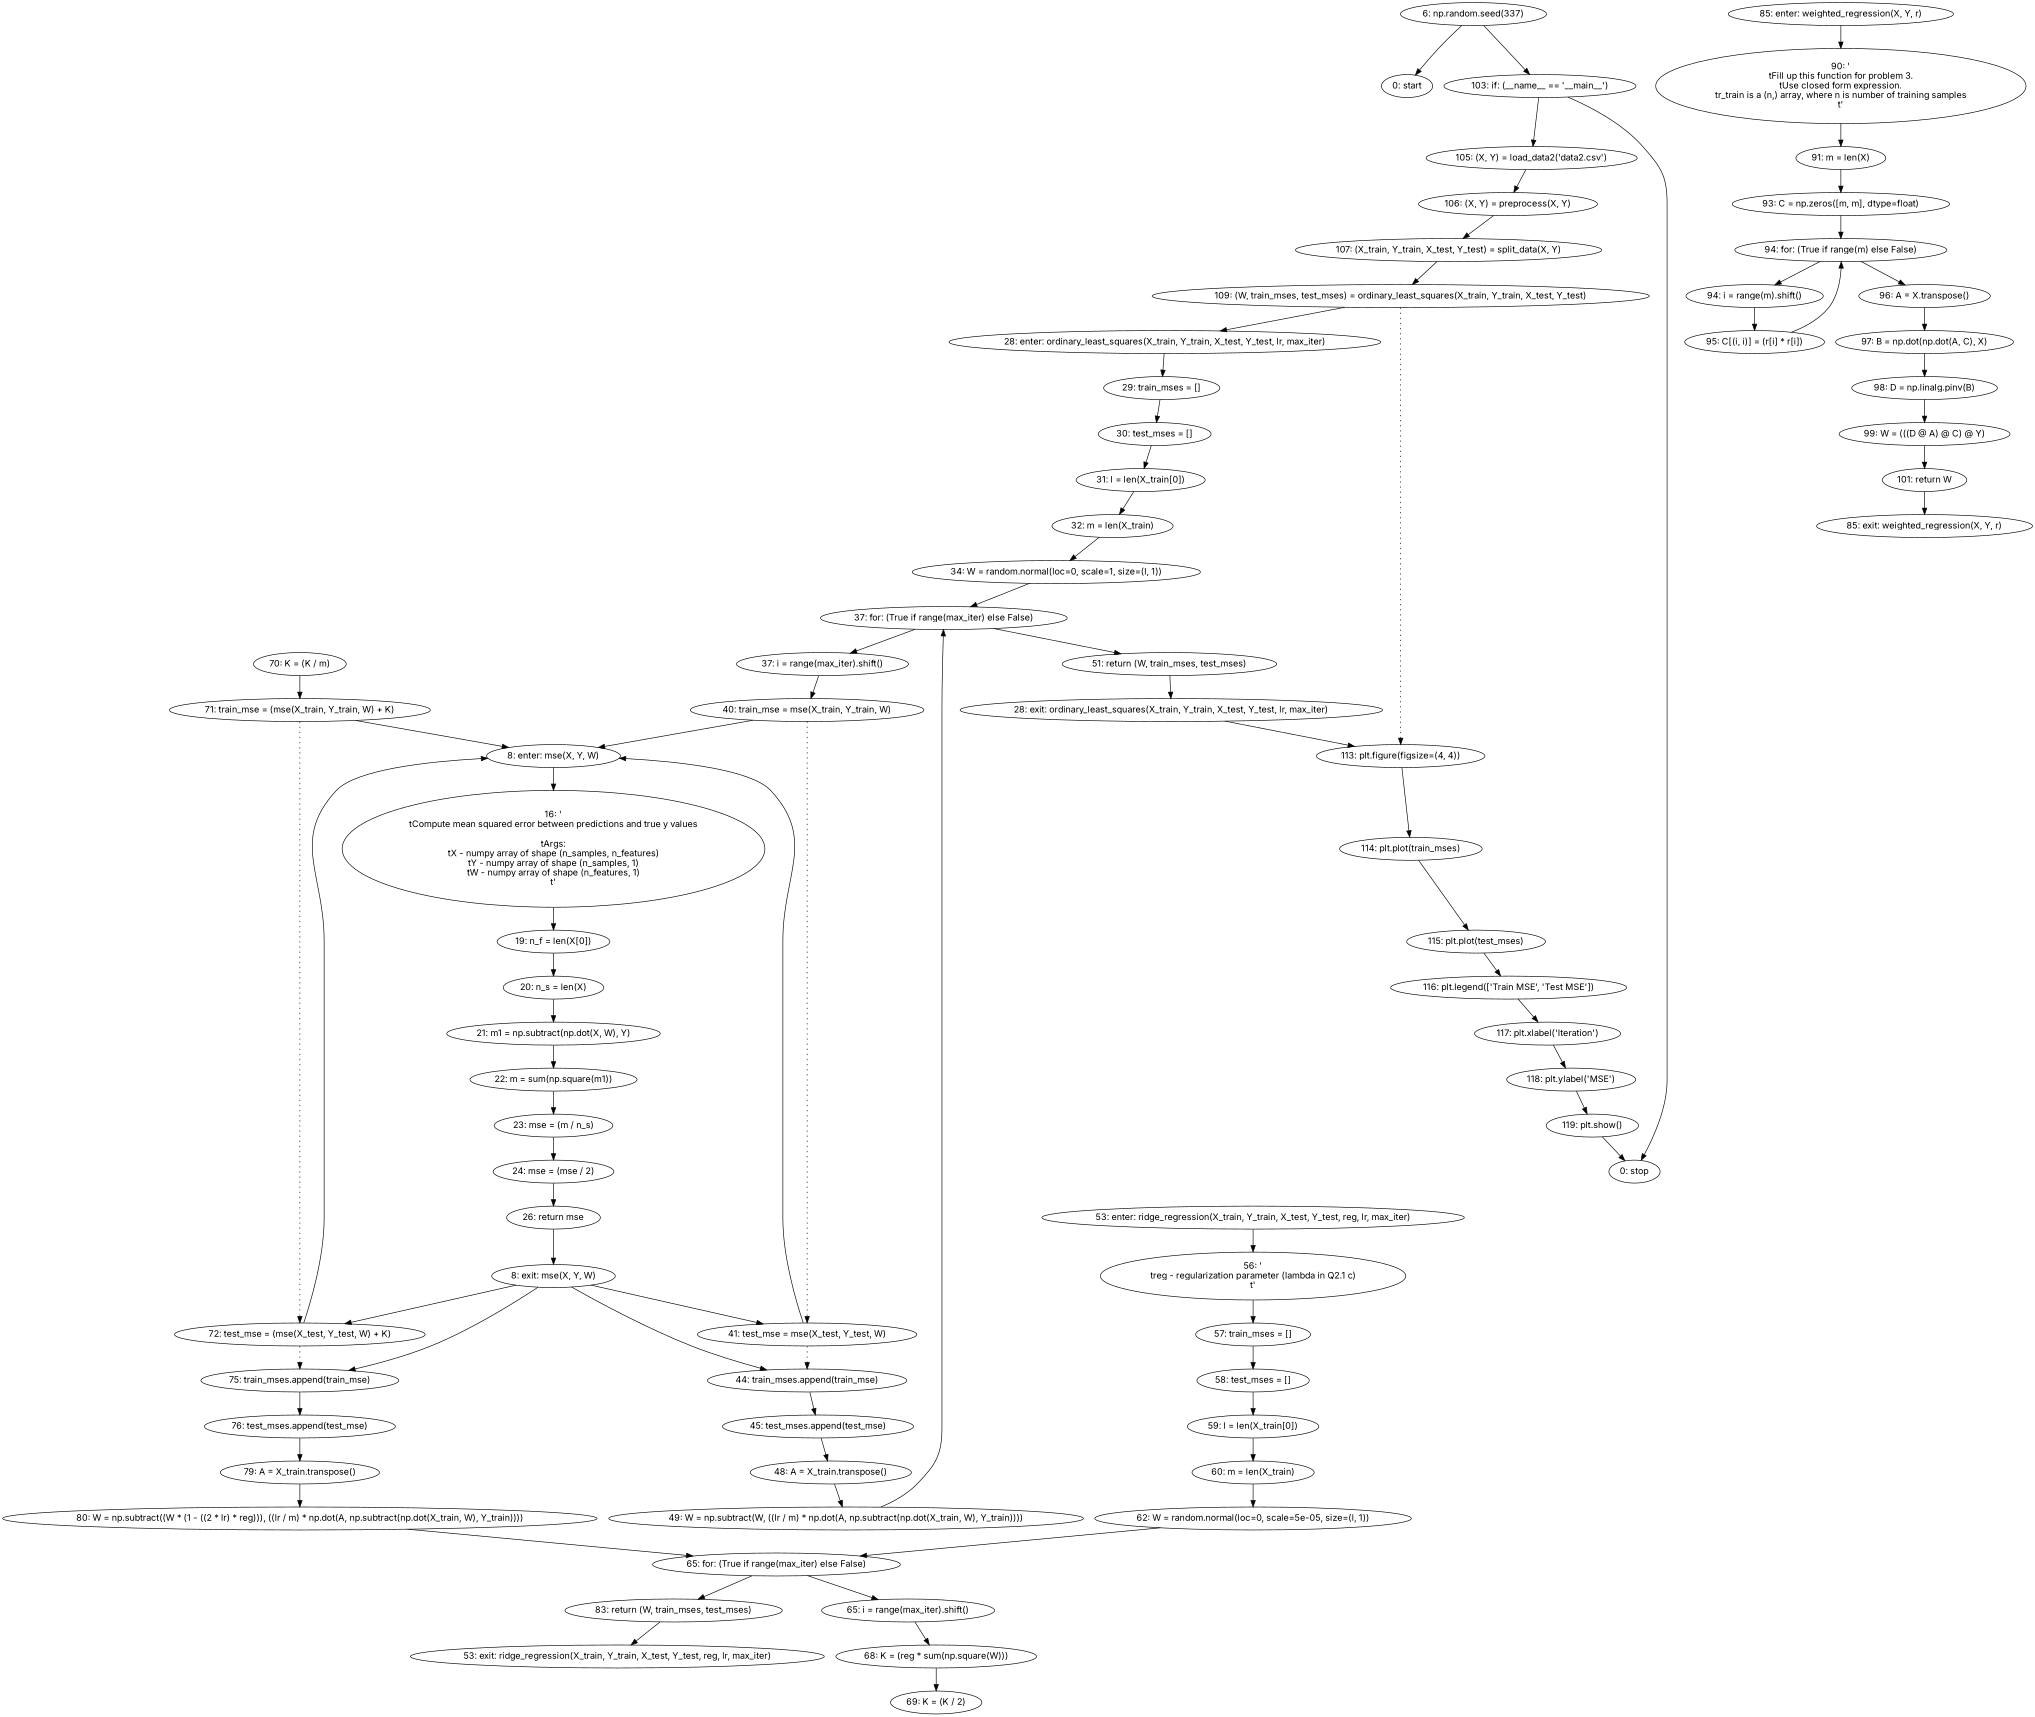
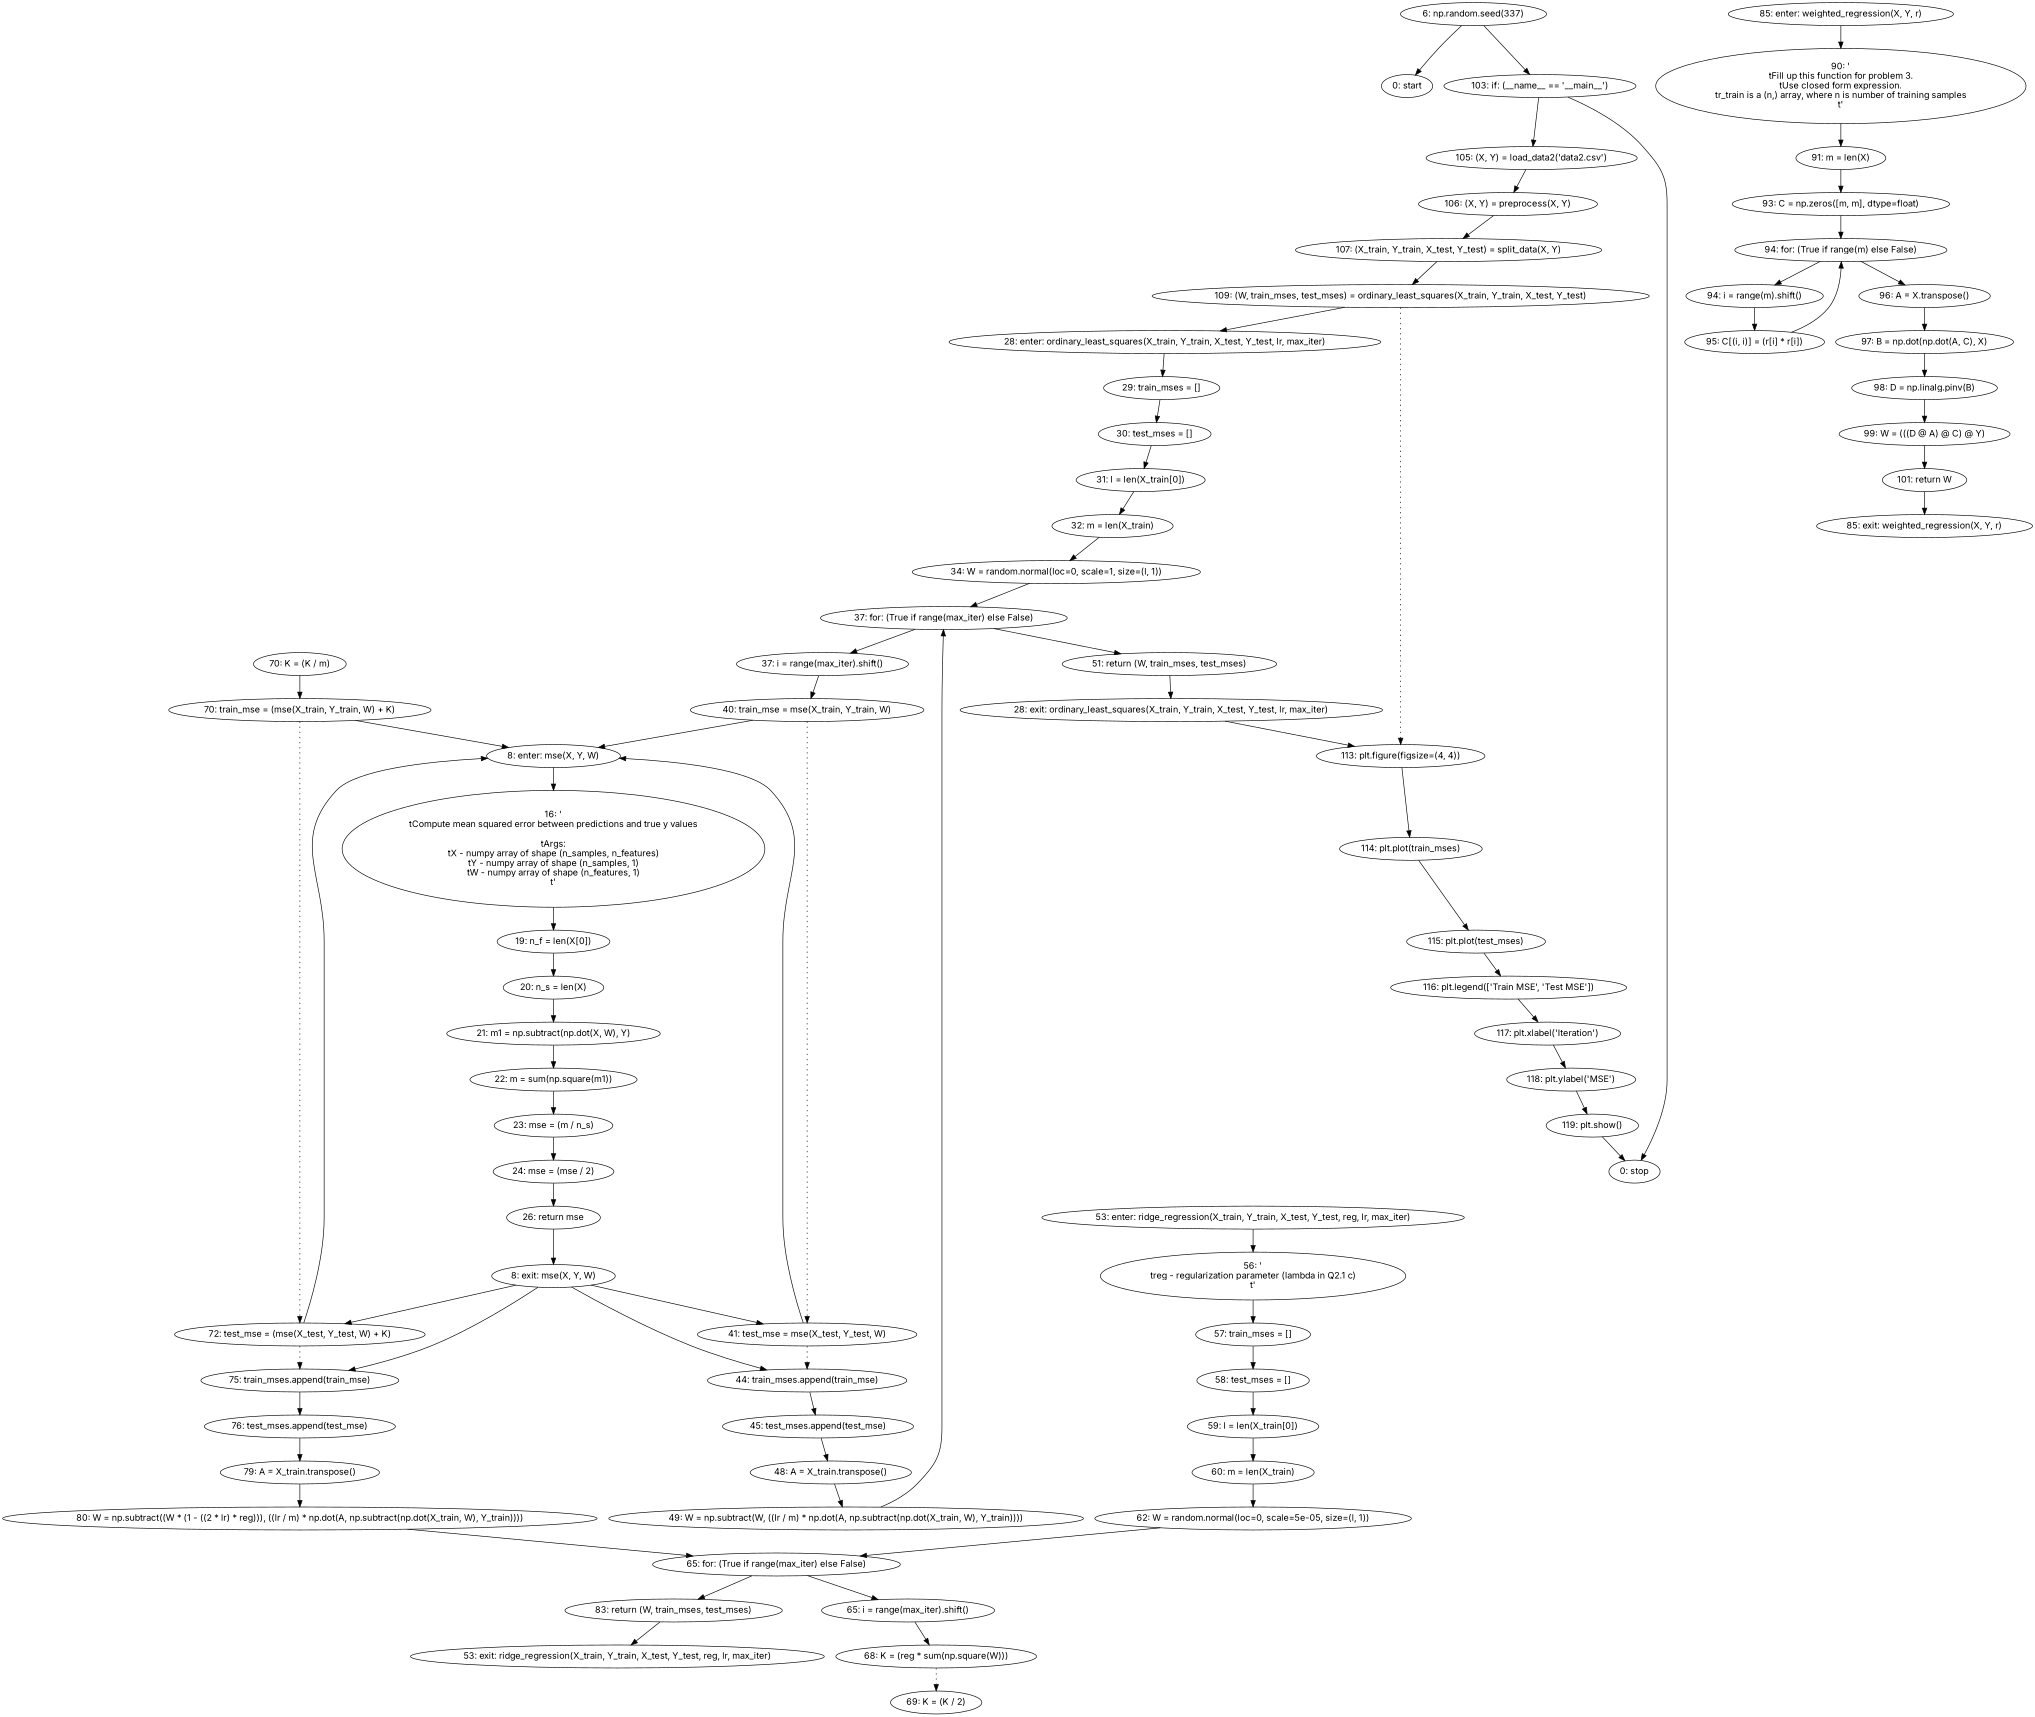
  strict digraph {
    fontname=Inter
    node [fontname=Inter]
    edge [fontname=Inter]
    n1 [label="0: start"]
    n2 [label="6: np.random.seed(337)"]
    n3 [label="103: if: (__name__ == '__main__')"]
    n4 [label="105: (X, Y) = load_data2('data2.csv')"]
    n5 [label="0: stop"]
    n6 [label="106: (X, Y) = preprocess(X, Y)"]
    n7 [label="107: (X_train, Y_train, X_test, Y_test) = split_data(X, Y)"]
    n8 [label="8: enter: mse(X, Y, W)"]
    n9 [label="16: '\n\tCompute mean squared error between predictions and true y values\n\n\tArgs:\n\tX - numpy array of shape (n_samples, n_features)\n\tY - numpy array of shape (n_samples, 1)\n\tW - numpy array of shape (n_features, 1)\n\t'"]
    n10 [label="19: n_f = len(X[0])"]
    n11 [label="20: n_s = len(X)"]
    n12 [label="21: m1 = np.subtract(np.dot(X, W), Y)"]
    n13 [label="40: train_mse = mse(X_train, Y_train, W)"]
    n14 [label="41: test_mse = mse(X_test, Y_test, W)"]
    n15 [label="44: train_mses.append(train_mse)"]
    n16 [label="45: test_mses.append(test_mse)"]
    n17 [label="48: A = X_train.transpose()"]
    n18 [label="49: W = np.subtract(W, ((lr / m) * np.dot(A, np.subtract(np.dot(X_train, W), Y_train))))"]
-   n19 [label="71: train_mse = (mse(X_train, Y_train, W) + K)"]
+   n19 [label="70: train_mse = (mse(X_train, Y_train, W) + K)"]
    n20 [label="72: test_mse = (mse(X_test, Y_test, W) + K)"]
    n21 [label="75: train_mses.append(train_mse)"]
    n22 [label="76: test_mses.append(test_mse)"]
    n23 [label="79: A = X_train.transpose()"]
    n24 [label="80: W = np.subtract((W * (1 - ((2 * lr) * reg))), ((lr / m) * np.dot(A, np.subtract(np.dot(X_train, W), Y_train))))"]
    n25 [label="8: exit: mse(X, Y, W)"]
    n26 [label="26: return mse"]
    n27 [label="22: m = sum(np.square(m1))"]
    n28 [label="23: mse = (m / n_s)"]
    n29 [label="24: mse = (mse / 2)"]
    n30 [label="28: enter: ordinary_least_squares(X_train, Y_train, X_test, Y_test, lr, max_iter)"]
    n31 [label="29: train_mses = []"]
    n32 [label="30: test_mses = []"]
    n33 [label="31: l = len(X_train[0])"]
    n34 [label="32: m = len(X_train)"]
    n35 [label="109: (W, train_mses, test_mses) = ordinary_least_squares(X_train, Y_train, X_test, Y_test)"]
    n36 [label="113: plt.figure(figsize=(4, 4))"]
    n37 [label="114: plt.plot(train_mses)"]
    n38 [label="115: plt.plot(test_mses)"]
    n39 [label="116: plt.legend(['Train MSE', 'Test MSE'])"]
    n40 [label="28: exit: ordinary_least_squares(X_train, Y_train, X_test, Y_test, lr, max_iter)"]
    n41 [label="51: return (W, train_mses, test_mses)"]
    n42 [label="34: W = random.normal(loc=0, scale=1, size=(l, 1))"]
    n43 [label="37: for: (True if range(max_iter) else False)"]
    n44 [label="37: i = range(max_iter).shift()"]
    n45 [label="53: enter: ridge_regression(X_train, Y_train, X_test, Y_test, reg, lr, max_iter)"]
    n46 [label="56: '\n\treg - regularization parameter (lambda in Q2.1 c)\n\t'"]
    n47 [label="57: train_mses = []"]
    n48 [label="58: test_mses = []"]
    n49 [label="59: l = len(X_train[0])"]
    n50 [label="53: exit: ridge_regression(X_train, Y_train, X_test, Y_test, reg, lr, max_iter)"]
    n51 [label="83: return (W, train_mses, test_mses)"]
    n52 [label="60: m = len(X_train)"]
    n53 [label="62: W = random.normal(loc=0, scale=5e-05, size=(l, 1))"]
    n54 [label="65: for: (True if range(max_iter) else False)"]
    n55 [label="65: i = range(max_iter).shift()"]
    n56 [label="68: K = (reg * sum(np.square(W)))"]
    n57 [label="69: K = (K / 2)"]
    n58 [label="70: K = (K / m)"]
    n59 [label="85: enter: weighted_regression(X, Y, r)"]
    n60 [label="90: '\n\tFill up this function for problem 3.\n\tUse closed form expression.\n\tr_train is a (n,) array, where n is number of training samples\n\t'"]
    n61 [label="91: m = len(X)"]
    n62 [label="93: C = np.zeros([m, m], dtype=float)"]
    n63 [label="94: for: (True if range(m) else False)"]
    n64 [label="85: exit: weighted_regression(X, Y, r)"]
    n65 [label="101: return W"]
    n66 [label="94: i = range(m).shift()"]
    n67 [label="96: A = X.transpose()"]
    n68 [label="95: C[(i, i)] = (r[i] * r[i])"]
    n69 [label="97: B = np.dot(np.dot(A, C), X)"]
    n70 [label="98: D = np.linalg.pinv(B)"]
    n71 [label="99: W = (((D @ A) @ C) @ Y)"]
    n72 [label="117: plt.xlabel('Iteration')"]
    n73 [label="118: plt.ylabel('MSE')"]
    n74 [label="119: plt.show()"]
    n2 -> n1
    n2 -> n3
    n3 -> n4
    n3 -> n5
    n4 -> n6
    n6 -> n7
    n7 -> n35
    n8 -> n9
    n9 -> n10
    n10 -> n11
    n11 -> n12
    n12 -> n27
    n13 -> n8
    n13 -> n14 [style=dotted weight=100]
    n14 -> n8
    n14 -> n15 [style=dotted weight=100]
    n15 -> n16
    n16 -> n17
    n17 -> n18
    n18 -> n43
    n19 -> n8
    n19 -> n20 [style=dotted weight=100]
    n20 -> n8
    n20 -> n21 [style=dotted weight=100]
    n21 -> n22
    n22 -> n23
    n23 -> n24
    n24 -> n54
    n25 -> n14
    n25 -> n15
    n25 -> n20
    n25 -> n21
    n26 -> n25
    n27 -> n28
    n28 -> n29
    n29 -> n26
    n30 -> n31
    n31 -> n32
    n32 -> n33
    n33 -> n34
    n34 -> n42
    n35 -> n30
    n35 -> n36 [style=dotted weight=100]
    n36 -> n37
    n37 -> n38
    n38 -> n39
    n39 -> n72
    n40 -> n36
    n41 -> n40
    n42 -> n43
    n43 -> n41
    n43 -> n44
    n44 -> n13
    n45 -> n46
    n46 -> n47
    n47 -> n48
    n48 -> n49
    n49 -> n52
    n51 -> n50
    n52 -> n53
    n53 -> n54
    n54 -> n51
    n54 -> n55
    n55 -> n56
-   n56 -> n57
+   n56 -> n57 [style=dotted]
    n58 -> n19
    n59 -> n60
    n60 -> n61
    n61 -> n62
    n62 -> n63
    n63 -> n66
    n63 -> n67
    n65 -> n64
    n66 -> n68
    n67 -> n69
    n68 -> n63
    n69 -> n70
    n70 -> n71
    n71 -> n65
    n72 -> n73
    n73 -> n74
    n74 -> n5
  }
